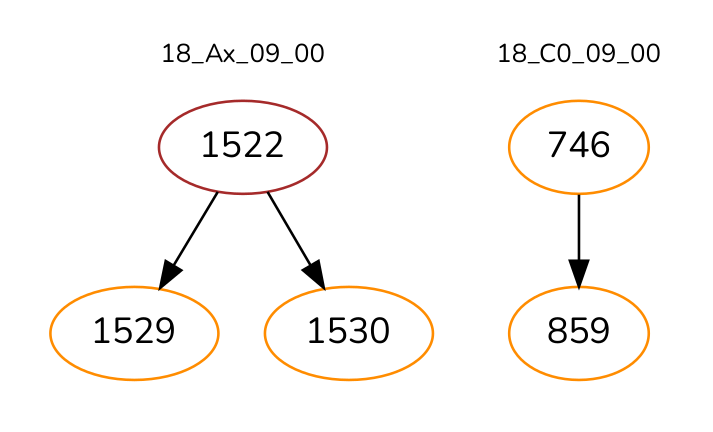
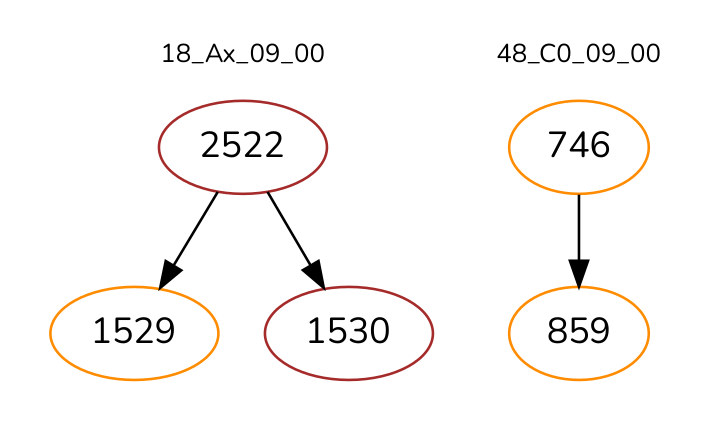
  digraph {
    fontname=Nunito
    node [color=darkorange fontname=Nunito]
    edge [color=black fontname=Nunito]
-   n1 [color=brown label=1522]
+   n1 [color=brown label=2522]
    n2 [label=1529]
-   n3 [label=1530]
+   n3 [color=brown label=1530]
    n4 [label=746]
    n5 [label=859]
    subgraph cluster_1 {
      color=white
      fontsize=10
      label="18_Ax_09_00"
      n1
      n2
      n3
    }
    subgraph cluster_2 {
      color=white
      fontsize=10
-     label="18_C0_09_00"
+     label="48_C0_09_00"
      n4
      n5
    }
    n1 -> n2
    n1 -> n3
    n4 -> n5
  }
